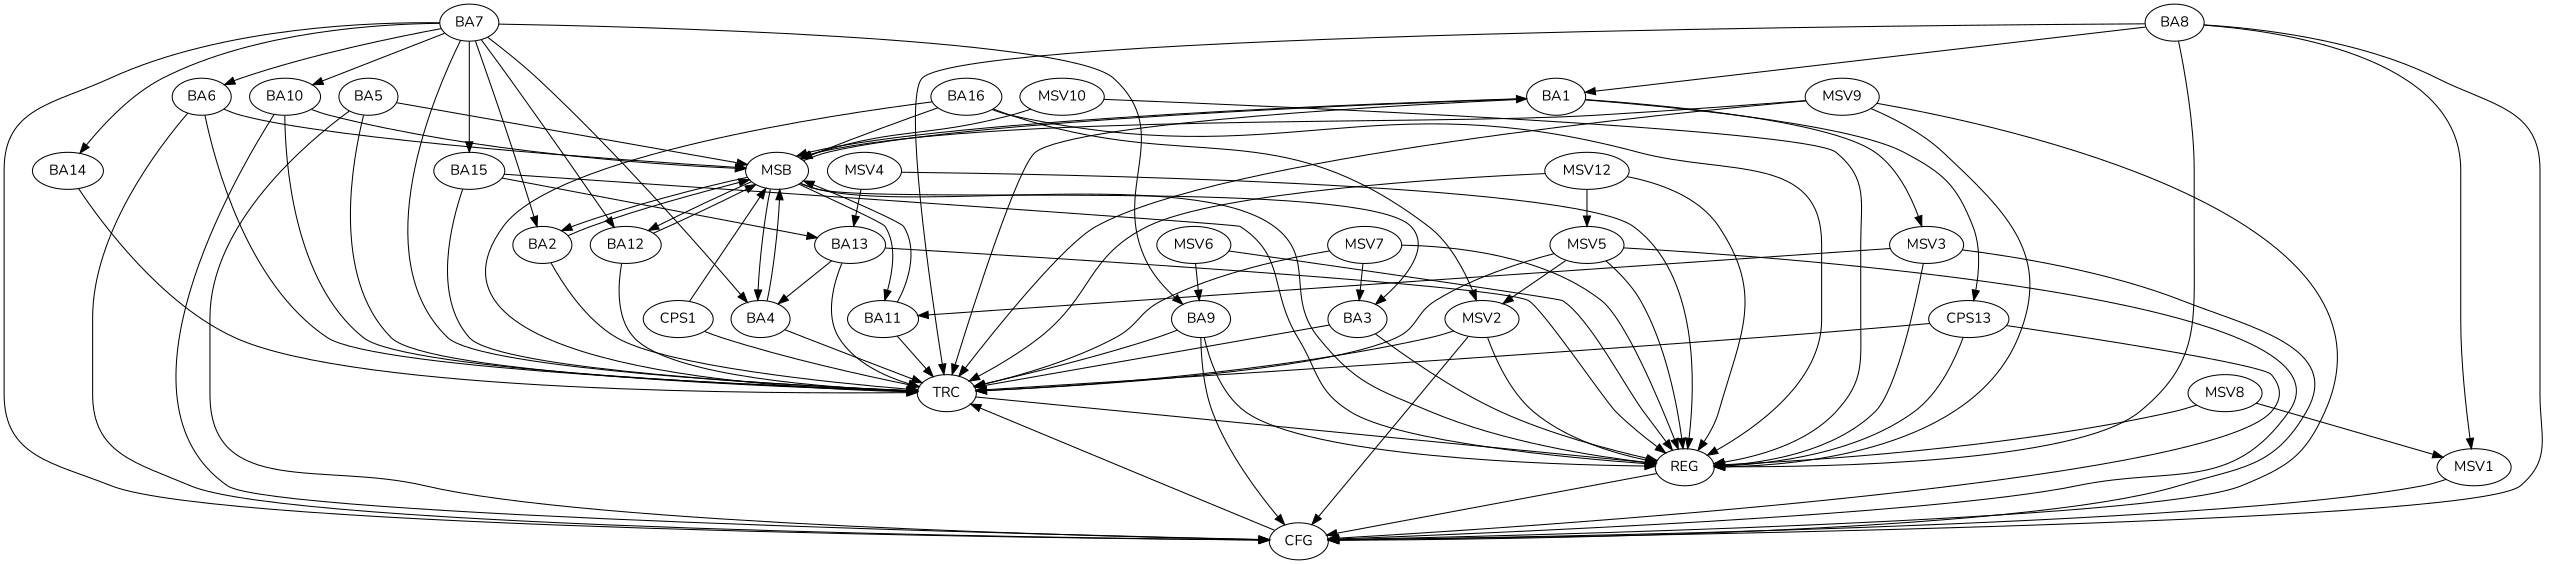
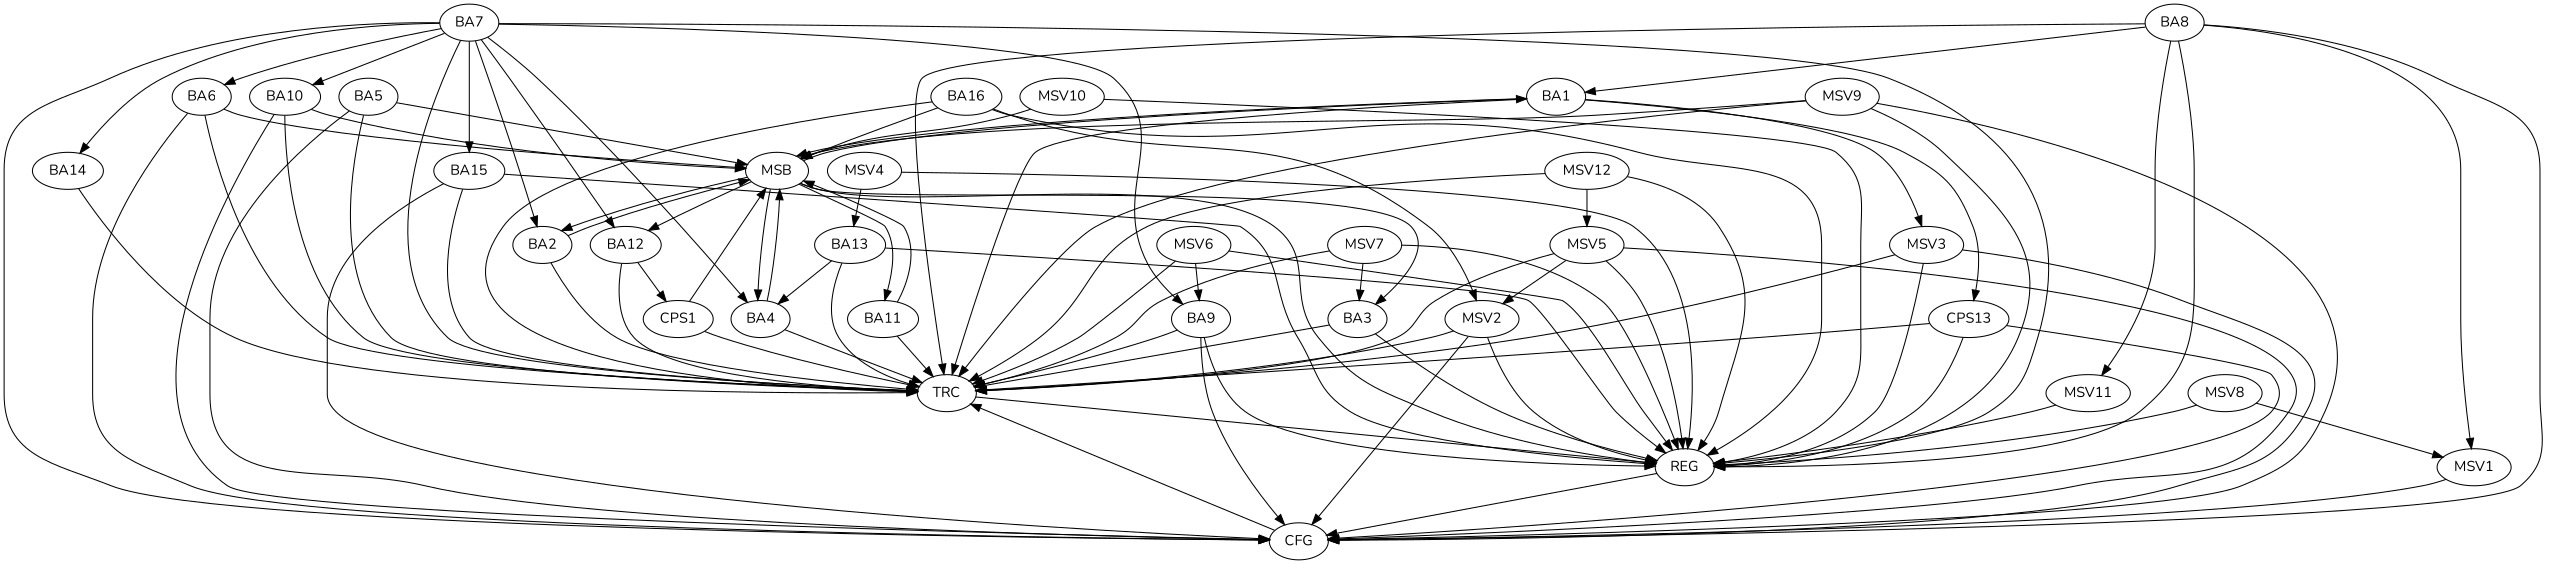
  strict digraph {
    fontname=Nunito
    node [fontname=Nunito]
    edge [fontname=Nunito]
    n1 [label=BA1]
    n2 [label=MSB]
    n3 [label=TRC]
    n4 [label=MSV3]
    n5 [label=CPS13]
    n6 [label=BA2]
    n7 [label=BA3]
    n8 [label=REG]
    n9 [label=BA4]
    n10 [label=BA12]
    n11 [label=BA11]
    n12 [label=CFG]
    n13 [label=BA5]
    n14 [label=BA6]
    n15 [label=BA7]
    n16 [label=BA9]
    n17 [label=BA10]
    n18 [label=BA14]
    n19 [label=BA15]
    n20 [label=BA8]
    n21 [label=MSV1]
+   n22 [label=MSV11]
    n23 [label=BA13]
    n24 [label=BA16]
    n25 [label=MSV2]
    n26 [label=CPS1]
    n27 [label=MSV4]
    n28 [label=MSV5]
    n29 [label=MSV6]
    n30 [label=MSV7]
    n31 [label=MSV8]
    n32 [label=MSV9]
    n33 [label=MSV10]
    n34 [label=MSV12]
    n1 -> n2
    n1 -> n3
    n1 -> n4
    n1 -> n5
    n2 -> n1
    n2 -> n6
    n2 -> n7
    n2 -> n8
    n2 -> n9
    n2 -> n10
    n2 -> n11
    n3 -> n8
-   n4 -> n11
+   n4 -> n3
    n4 -> n8
    n4 -> n12
    n5 -> n3
    n5 -> n8
    n5 -> n12
    n6 -> n2
    n6 -> n3
    n7 -> n3
    n7 -> n8
    n8 -> n12
    n9 -> n2
    n9 -> n3
-   n10 -> n2
+   n10 -> n26
    n10 -> n3
    n11 -> n2
    n11 -> n3
    n12 -> n3
    n13 -> n2
    n13 -> n3
    n13 -> n12
    n14 -> n2
    n14 -> n3
    n14 -> n12
    n15 -> n3
    n15 -> n6
+   n15 -> n8
    n15 -> n9
    n15 -> n10
    n15 -> n12
    n15 -> n14
    n15 -> n16
    n15 -> n17
    n15 -> n18
    n15 -> n19
    n16 -> n3
    n16 -> n8
    n16 -> n12
    n17 -> n2
    n17 -> n3
    n17 -> n12
    n18 -> n3
    n19 -> n3
    n19 -> n8
-   n19 -> n23
+   n19 -> n12
    n20 -> n1
    n20 -> n3
    n20 -> n8
    n20 -> n12
    n20 -> n21
+   n20 -> n22
    n21 -> n12
+   n22 -> n8
    n23 -> n3
    n23 -> n8
    n23 -> n9
    n24 -> n2
    n24 -> n3
    n24 -> n8
    n24 -> n25
    n25 -> n3
    n25 -> n8
    n25 -> n12
    n26 -> n2
    n26 -> n3
    n27 -> n8
    n27 -> n23
    n28 -> n3
    n28 -> n8
    n28 -> n12
    n28 -> n25
+   n29 -> n3
    n29 -> n8
    n29 -> n16
    n30 -> n3
    n30 -> n7
    n30 -> n8
    n31 -> n8
    n31 -> n21
    n32 -> n2
    n32 -> n3
    n32 -> n8
    n32 -> n12
    n33 -> n2
    n33 -> n8
    n34 -> n3
    n34 -> n8
    n34 -> n28
  }
